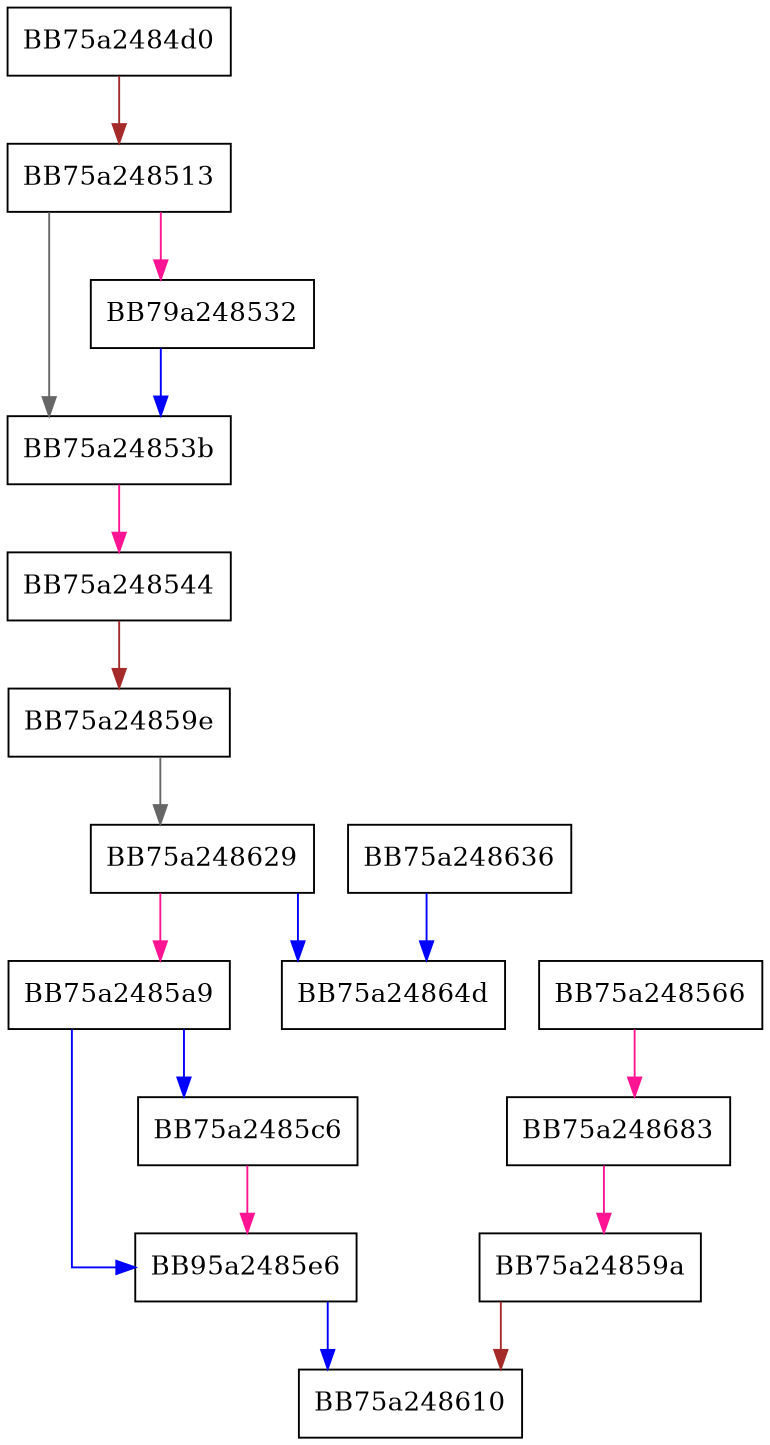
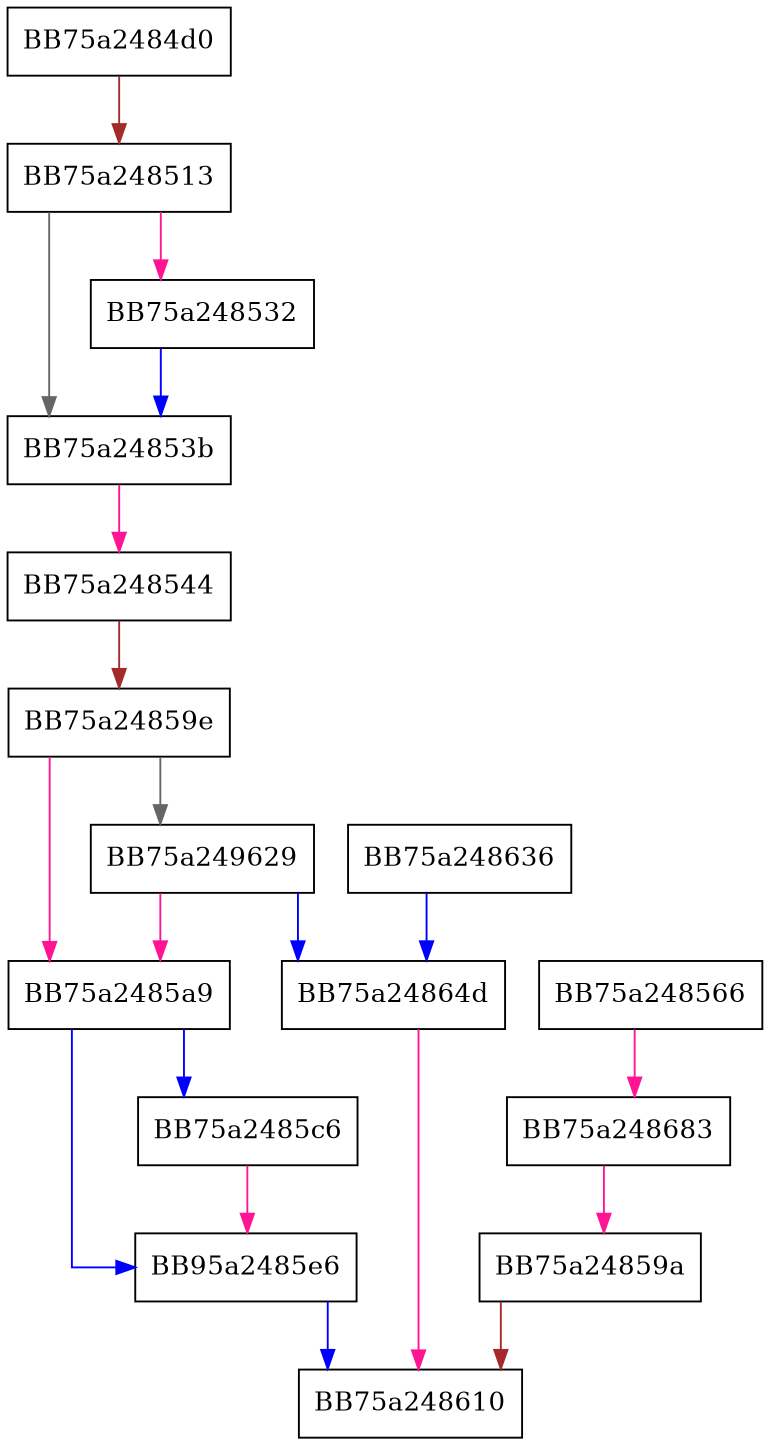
  digraph {
    splines=ortho
    node [shape=box]
    edge [color=deeppink]
    BB75a2484d0
    BB75a248513
    BB75a24853b
-   BB75a248532 [label=BB79a248532]
+   BB75a248532
    BB75a248544
    BB75a24859e
-   BB75a248629
+   BB75a248629 [label=BB75a249629]
    BB75a2485a9
    n9 [label=BB75a248683]
    BB75a248566
    BB75a24864d
    n12 [label=BB95a2485e6]
    BB75a2485c6
    BB75a24859a
    BB75a248610
    BB75a248636
    BB75a2484d0 -> BB75a248513 [color=brown]
    BB75a248513 -> BB75a24853b [color=gray40]
    BB75a248513 -> BB75a248532
    BB75a24853b -> BB75a248544
    BB75a248532 -> BB75a24853b [color=blue]
    BB75a248544 -> BB75a24859e [color=brown]
    BB75a24859e -> BB75a248629 [color=gray40]
+   BB75a24859e -> BB75a2485a9
    BB75a248629 -> BB75a2485a9
    BB75a248629 -> BB75a24864d [color=blue]
    BB75a2485a9 -> n12 [color=blue]
    BB75a2485a9 -> BB75a2485c6 [color=blue]
    n9 -> BB75a24859a
    BB75a248566 -> n9
+   BB75a24864d -> BB75a248610
    n12 -> BB75a248610 [color=blue]
    BB75a2485c6 -> n12
    BB75a24859a -> BB75a248610 [color=brown]
    BB75a248636 -> BB75a24864d [color=blue]
  }
